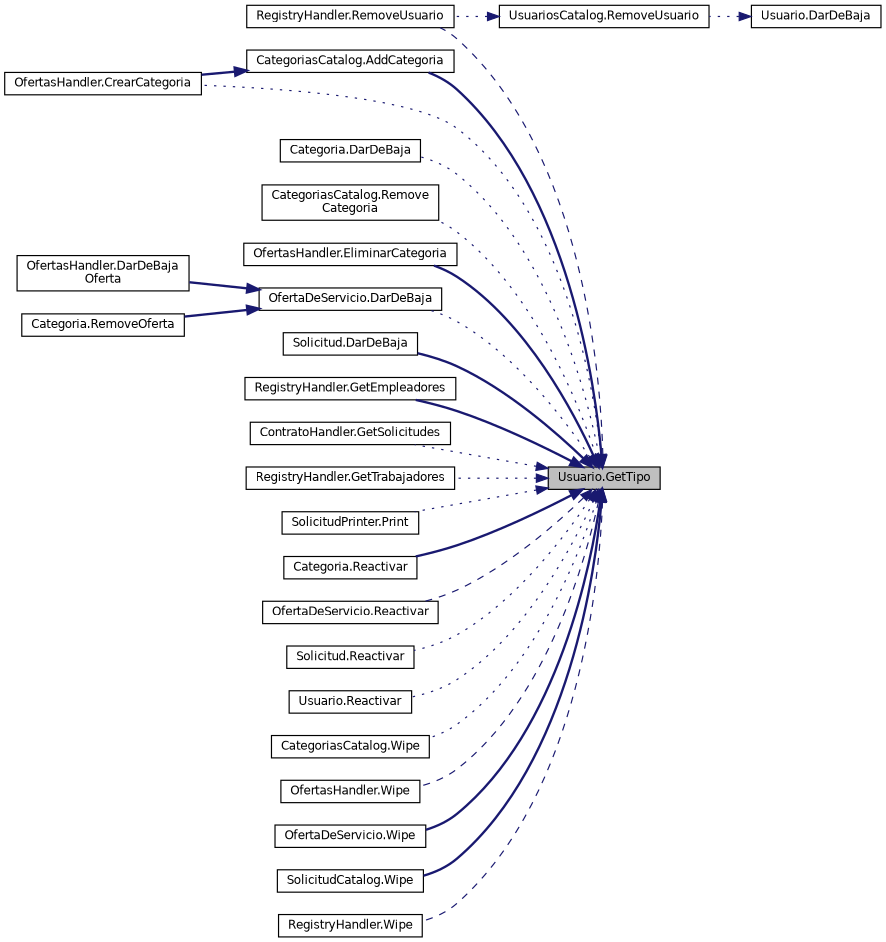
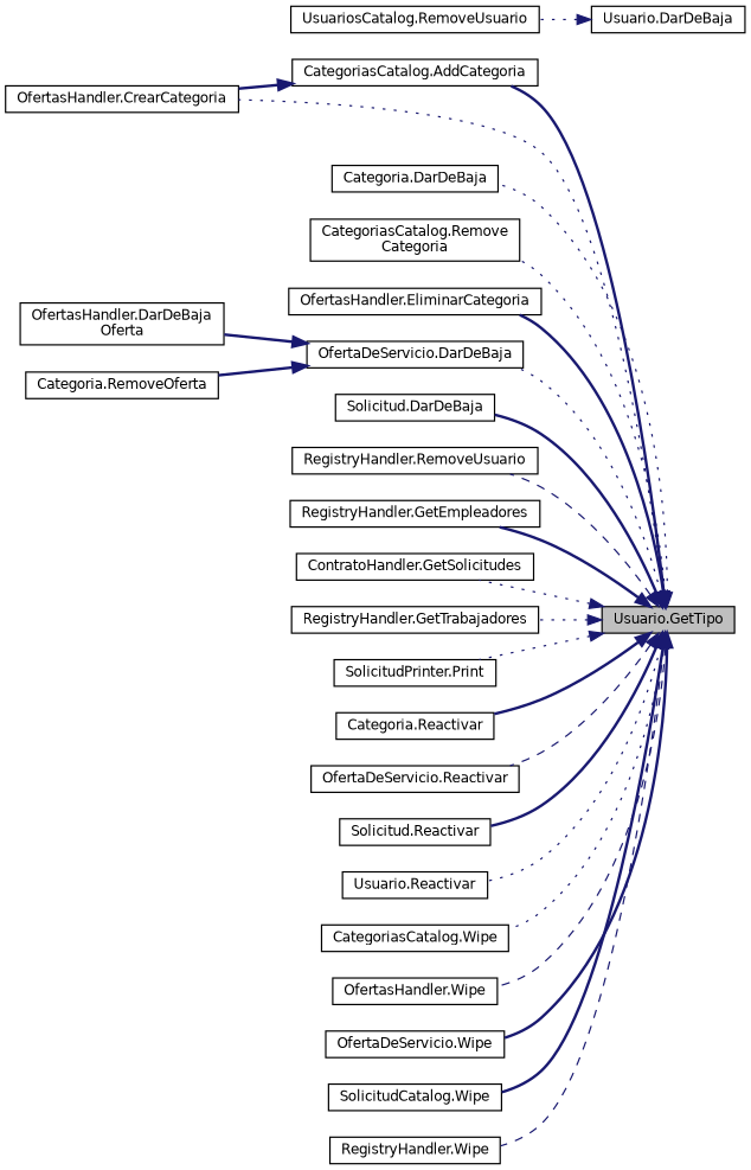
  digraph {
    rankdir=RL
    node [color=black fillcolor=white fontname=Helvetica fontsize=10 shape=record style=filled]
    edge [color=midnightblue dir=back fontname=Helvetica fontsize=10 labelfontname=Helvetica labelfontsize=10 style=dotted]
    n1 [fillcolor=grey75 fontcolor=black height=0.2 label="Usuario.GetTipo" width=0.4]
    n2 [height=0.2 label="CategoriasCatalog.AddCategoria" width=0.4]
    n3 [height=0.2 label="OfertasHandler.CrearCategoria" width=0.4]
    n4 [height=0.2 label="Categoria.DarDeBaja" width=0.4]
    n5 [height=0.2 label="CategoriasCatalog.Remove\lCategoria" width=0.4]
    n6 [height=0.2 label="OfertasHandler.EliminarCategoria" width=0.4]
    n7 [height=0.2 label="OfertaDeServicio.DarDeBaja" width=0.4]
    n8 [height=0.2 label="Solicitud.DarDeBaja" width=0.4]
    n9 [height=0.2 label="RegistryHandler.RemoveUsuario" width=0.4]
    n10 [height=0.2 label="RegistryHandler.GetEmpleadores" width=0.4]
    n11 [height=0.2 label="ContratoHandler.GetSolicitudes" width=0.4]
    n12 [height=0.2 label="RegistryHandler.GetTrabajadores" width=0.4]
    n13 [height=0.2 label="SolicitudPrinter.Print" width=0.4]
    n14 [height=0.2 label="Categoria.Reactivar" width=0.4]
    n15 [height=0.2 label="OfertaDeServicio.Reactivar" width=0.4]
    n16 [height=0.2 label="Solicitud.Reactivar" width=0.4]
    n17 [height=0.2 label="Usuario.Reactivar" width=0.4]
    n18 [height=0.2 label="CategoriasCatalog.Wipe" width=0.4]
    n19 [height=0.2 label="OfertasHandler.Wipe" width=0.4]
    n20 [height=0.2 label="OfertaDeServicio.Wipe" width=0.4]
    n21 [height=0.2 label="SolicitudCatalog.Wipe" width=0.4]
    n22 [height=0.2 label="RegistryHandler.Wipe" width=0.4]
    n23 [height=0.2 label="OfertasHandler.DarDeBaja\lOferta" width=0.4]
    n24 [height=0.2 label="Categoria.RemoveOferta" width=0.4]
    n25 [height=0.2 label="Usuario.DarDeBaja" width=0.4]
    n26 [height=0.2 label="UsuariosCatalog.RemoveUsuario" width=0.4]
    n1 -> n2 [style=bold]
    n1 -> n3
    n1 -> n4
    n1 -> n5
    n1 -> n6 [style=bold]
    n1 -> n7
    n1 -> n8 [style=bold]
    n1 -> n9 [style=dashed]
    n1 -> n10 [style=bold]
    n1 -> n11
    n1 -> n12
    n1 -> n13
    n1 -> n14 [style=bold]
    n1 -> n15 [style=dashed]
-   n1 -> n16
+   n1 -> n16 [style=bold]
    n1 -> n17
    n1 -> n18
    n1 -> n19 [style=dashed]
    n1 -> n20 [style=bold]
    n1 -> n21 [style=bold]
    n1 -> n22 [style=dashed]
    n2 -> n3 [style=bold]
    n7 -> n23 [style=bold]
    n7 -> n24 [style=bold]
    n25 -> n26
-   n26 -> n9
  }
